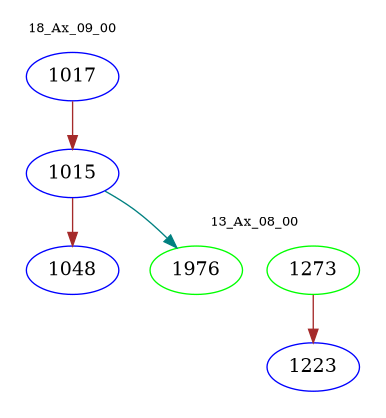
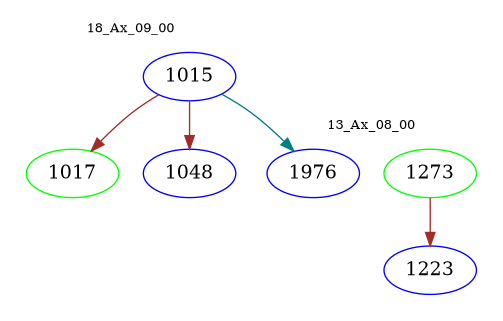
  digraph {
    node [color=blue]
    edge [color=brown]
    n1 [color=green label=1273]
    n2 [label=1223]
-   n3 [color=green label=1976]
-   n4 [label=1017]
+   n3 [label=1976]
+   n4 [color=green label=1017]
    n5 [label=1015]
    n6 [label=1048]
    subgraph cluster_1 {
      color=white
      fontsize=10
      label="13_Ax_08_00"
      n1
      n2
      n3
    }
    subgraph cluster_2 {
      color=white
      fontsize=10
      label="18_Ax_09_00"
      n4
      n5
      n6
    }
    n1 -> n2
-   n4 -> n5
+   n5 -> n4
    n5 -> n3 [color=teal]
    n5 -> n6
  }
